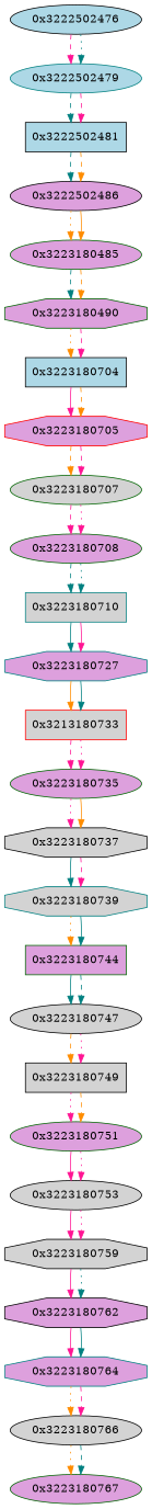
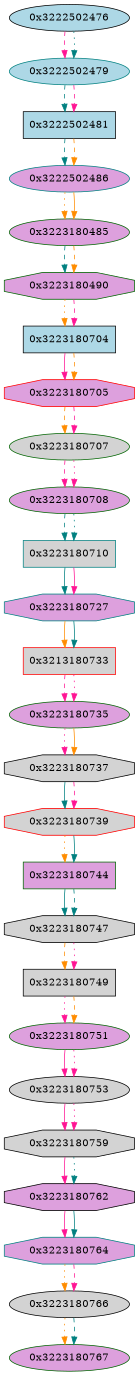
  digraph {
    node [color=black fillcolor=plum shape=ellipse style=filled]
    edge [color=deeppink style=dashed]
    n1 [fillcolor=lightblue label="0x3222502476"]
    n2 [color=teal fillcolor=lightblue label="0x3222502479"]
    n3 [fillcolor=lightblue label="0x3222502481" shape=box]
-   n4 [label="0x3222502486"]
+   n4 [color=teal label="0x3222502486"]
    n5 [color=darkgreen label="0x3223180485"]
    n6 [color=darkgreen label="0x3223180490" shape=octagon]
    n7 [fillcolor=lightblue label="0x3223180704" shape=box]
    n8 [color=red label="0x3223180705" shape=octagon]
    n9 [color=darkgreen fillcolor=lightgrey label="0x3223180707"]
    n10 [color=darkgreen label="0x3223180708"]
    n11 [color=teal fillcolor=lightgrey label="0x3223180710" shape=box]
    n12 [color=teal label="0x3223180727" shape=octagon]
    n13 [color=red fillcolor=lightgrey label="0x3213180733" shape=box]
    n14 [color=darkgreen label="0x3223180735"]
    n15 [fillcolor=lightgrey label="0x3223180737" shape=octagon]
-   n16 [color=teal fillcolor=lightgrey label="0x3223180739" shape=octagon]
+   n16 [color=red fillcolor=lightgrey label="0x3223180739" shape=octagon]
    n17 [color=darkgreen label="0x3223180744" shape=box]
-   n18 [fillcolor=lightgrey label="0x3223180747"]
+   n18 [fillcolor=lightgrey label="0x3223180747" shape=octagon]
    n19 [fillcolor=lightgrey label="0x3223180749" shape=box]
    n20 [color=darkgreen label="0x3223180751"]
    n21 [fillcolor=lightgrey label="0x3223180753"]
    n22 [fillcolor=lightgrey label="0x3223180759" shape=octagon]
    n23 [label="0x3223180762" shape=octagon]
    n24 [color=teal label="0x3223180764" shape=octagon]
    n25 [fillcolor=lightgrey label="0x3223180766"]
    n26 [color=darkgreen label="0x3223180767"]
    n1 -> n2
    n1 -> n2 [color=teal style=dotted]
    n2 -> n3 [color=teal]
    n2 -> n3
    n3 -> n4 [color=teal]
    n3 -> n4 [color=darkorange]
    n4 -> n5 [color=darkorange style=dotted]
    n4 -> n5 [color=darkorange style=solid]
    n5 -> n6 [color=teal]
    n5 -> n6 [color=darkorange]
    n6 -> n7 [color=darkorange style=dotted]
    n6 -> n7
    n7 -> n8 [style=solid]
    n7 -> n8 [color=darkorange]
    n8 -> n9 [color=darkorange]
    n8 -> n9
    n9 -> n10
    n9 -> n10 [style=dotted]
    n10 -> n11 [color=teal]
    n10 -> n11 [color=teal style=dotted]
    n11 -> n12 [color=teal style=solid]
    n11 -> n12 [style=solid]
    n12 -> n13 [color=darkorange style=solid]
    n12 -> n13 [color=teal style=solid]
    n13 -> n14
    n13 -> n14 [style=dotted]
    n14 -> n15 [style=dotted]
    n14 -> n15 [color=darkorange style=solid]
    n15 -> n16 [color=teal style=solid]
    n15 -> n16
    n16 -> n17 [color=darkorange style=dotted]
    n16 -> n17 [color=teal style=solid]
    n17 -> n18 [color=teal style=solid]
    n17 -> n18 [color=teal]
    n18 -> n19 [color=darkorange]
    n18 -> n19 [style=dotted]
    n19 -> n20 [style=dotted]
    n19 -> n20 [color=darkorange]
    n20 -> n21 [style=solid]
    n20 -> n21 [style=dotted]
    n21 -> n22 [style=solid]
    n21 -> n22 [style=dotted]
    n22 -> n23 [style=solid]
    n22 -> n23 [color=teal style=dotted]
    n23 -> n24 [style=solid]
    n23 -> n24 [color=teal style=solid]
    n24 -> n25 [color=darkorange style=dotted]
    n24 -> n25
    n25 -> n26 [color=darkorange style=dotted]
    n25 -> n26 [color=teal]
  }
